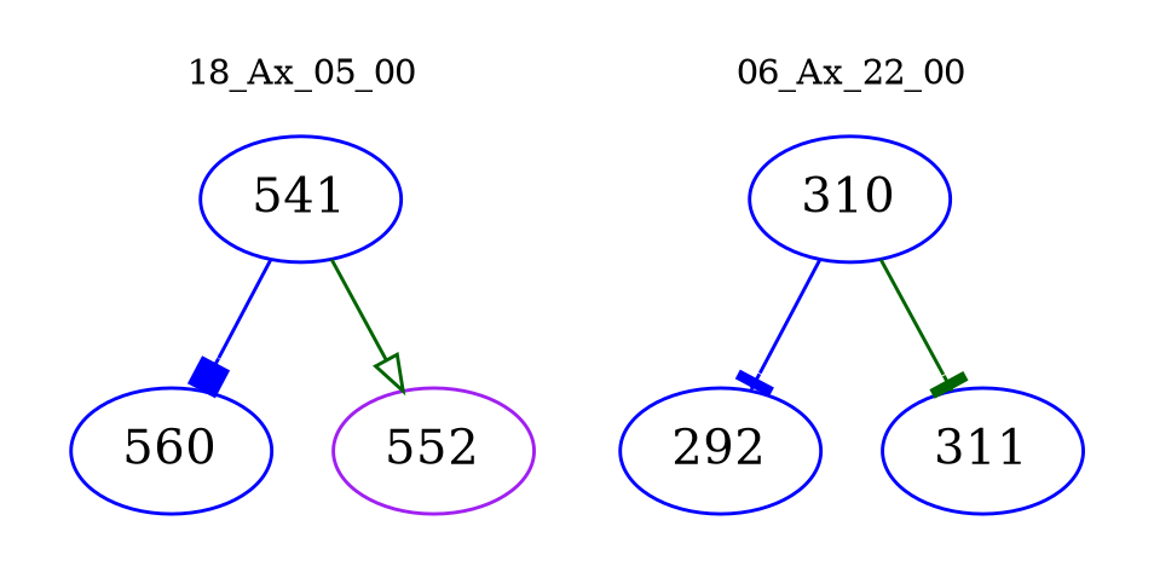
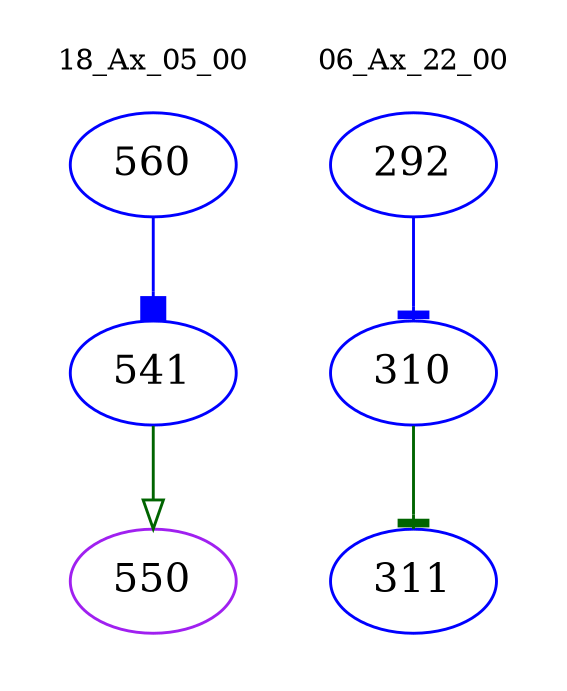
  digraph {
    node [color=blue]
    edge [arrowhead=tee color=blue]
    n1 [label=541]
    n2 [label=560]
-   n3 [color=purple label=552]
+   n3 [color=purple label=550]
    n4 [label=310]
    n5 [label=292]
    n6 [label=311]
    subgraph cluster_1 {
      color=white
      fontsize=10
      label="18_Ax_05_00"
      n1
      n2
      n3
    }
    subgraph cluster_2 {
      color=white
      fontsize=10
      label="06_Ax_22_00"
      n4
      n5
      n6
    }
-   n1 -> n2 [arrowhead=box]
+   n2 -> n1 [arrowhead=box]
    n1 -> n3 [arrowhead=onormal color=darkgreen]
-   n4 -> n5
+   n5 -> n4
    n4 -> n6 [color=darkgreen]
  }
